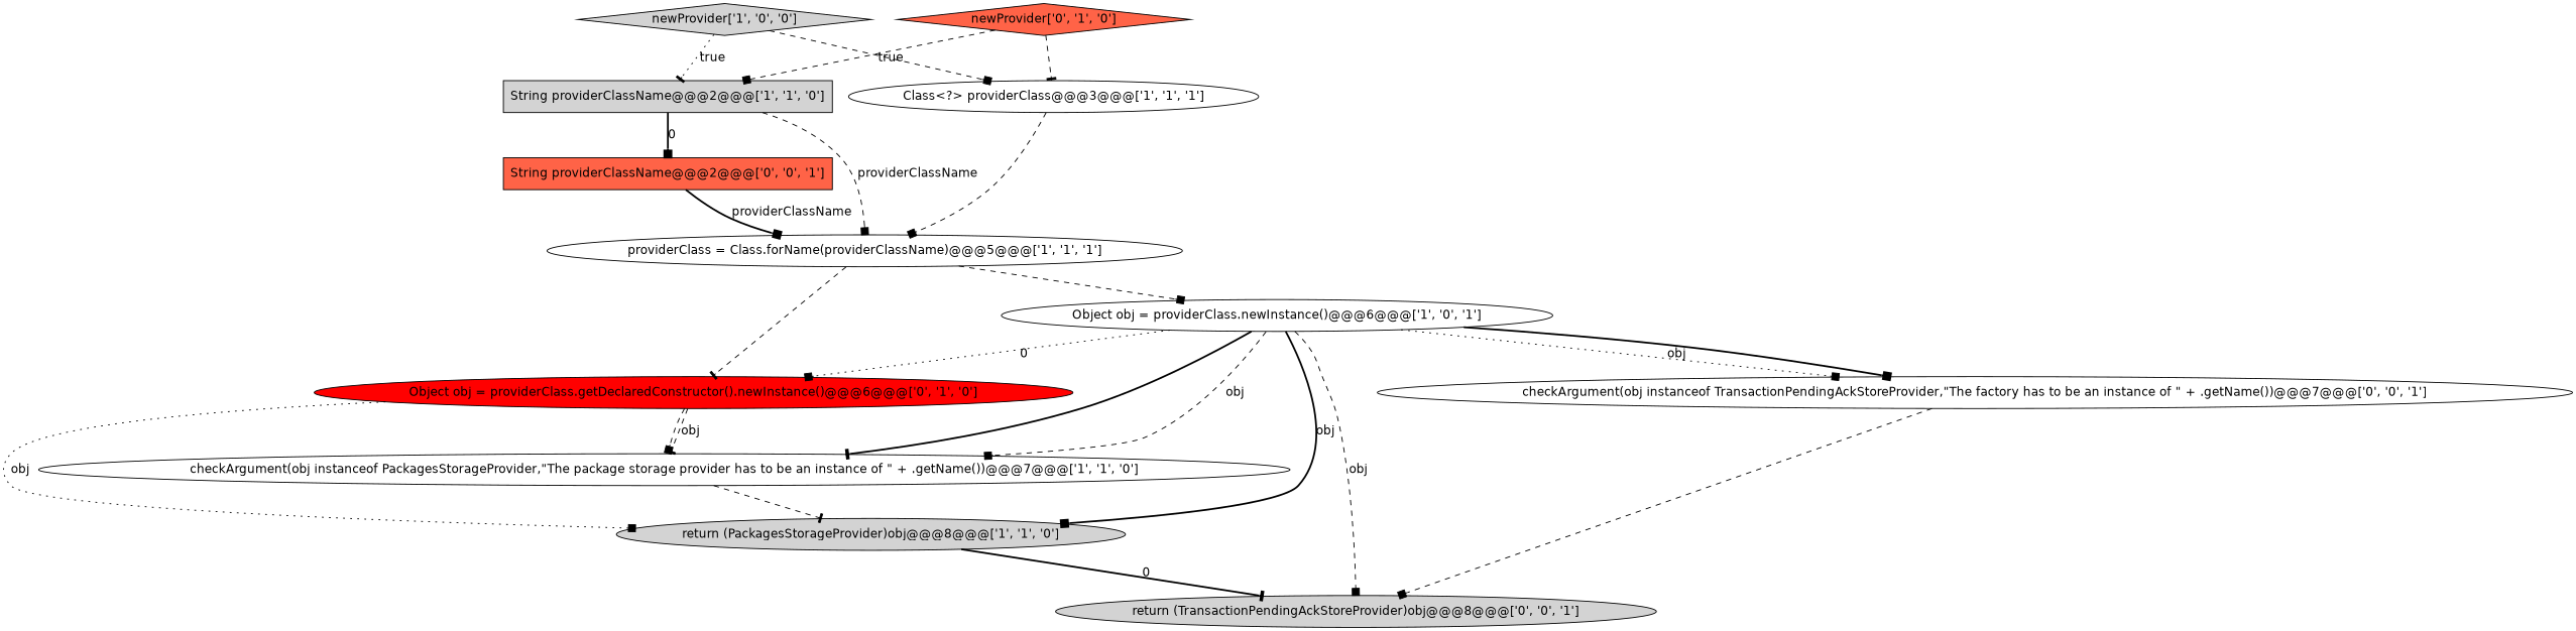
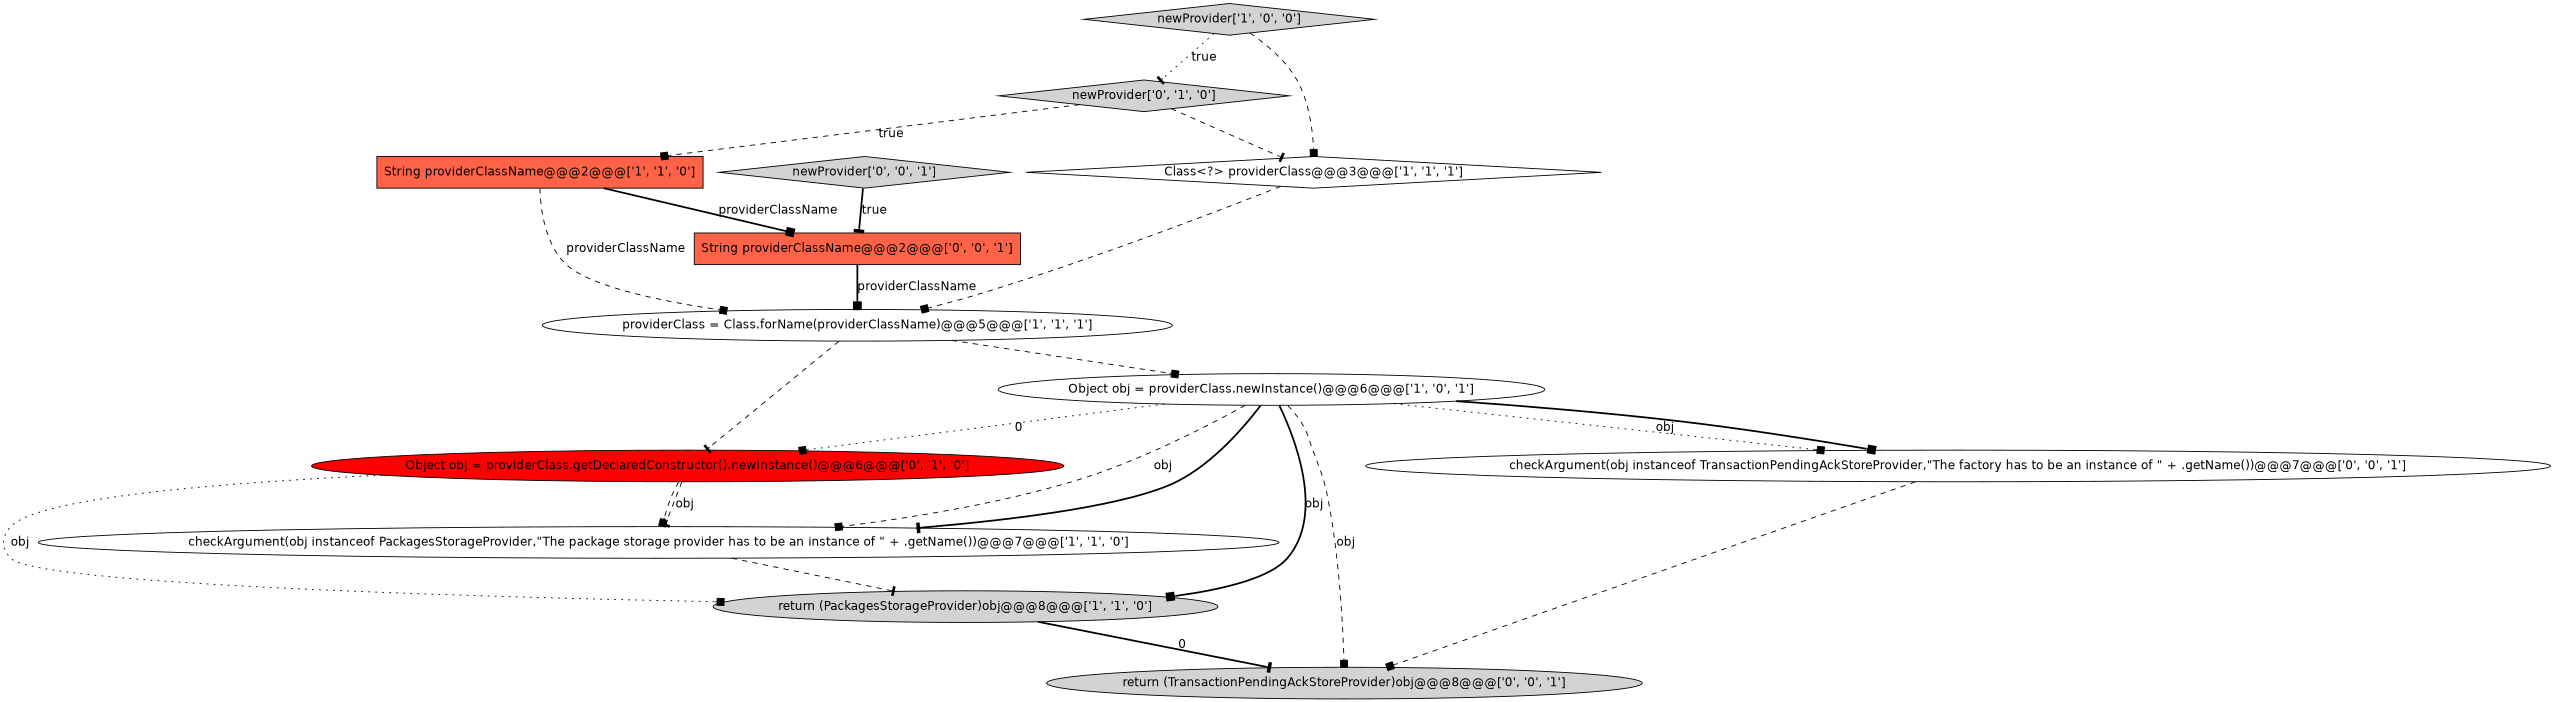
  digraph {
    fontname="DejaVu Sans"
    node [fillcolor=lightgray fontname="DejaVu Sans" shape=ellipse style=filled]
    edge [arrowhead=box fontname="DejaVu Sans" style=dashed]
    n1 [fillcolor=red label="Object obj = providerClass.getDeclaredConstructor().newInstance()@@@6@@@['0', '1', '0']"]
    n2 [label="return (PackagesStorageProvider)obj@@@8@@@['1', '1', '0']"]
    n3 [fillcolor=white label="checkArgument(obj instanceof PackagesStorageProvider,\"The package storage provider has to be an instance of \" + .getName())@@@7@@@['1', '1', '0']"]
    n4 [label="return (TransactionPendingAckStoreProvider)obj@@@8@@@['0', '0', '1']"]
-   n5 [label="String providerClassName@@@2@@@['1', '1', '0']" shape=box]
+   n5 [fillcolor=tomato label="String providerClassName@@@2@@@['1', '1', '0']" shape=box]
    n6 [fillcolor=tomato label="String providerClassName@@@2@@@['0', '0', '1']" shape=box]
    n7 [fillcolor=white label="providerClass = Class.forName(providerClassName)@@@5@@@['1', '1', '1']"]
    n8 [fillcolor=white label="Object obj = providerClass.newInstance()@@@6@@@['1', '0', '1']"]
-   n10 [fillcolor=white label="Class<?> providerClass@@@3@@@['1', '1', '1']"]
+   n9 [label="newProvider['0', '0', '1']" shape=diamond]
+   n10 [fillcolor=white label="Class<?> providerClass@@@3@@@['1', '1', '1']" shape=diamond]
    n11 [fillcolor=white label="checkArgument(obj instanceof TransactionPendingAckStoreProvider,\"The factory has to be an instance of \" + .getName())@@@7@@@['0', '0', '1']"]
    n12 [label="newProvider['1', '0', '0']" shape=diamond]
-   n13 [fillcolor=tomato label="newProvider['0', '1', '0']" shape=diamond]
+   n13 [label="newProvider['0', '1', '0']" shape=diamond]
    n1 -> n2 [label=obj style=dotted]
    n1 -> n3
    n1 -> n3 [arrowhead=tee label=obj]
    n2 -> n4 [arrowhead=tee label=0 style=bold]
    n3 -> n2 [arrowhead=tee]
-   n5 -> n6 [label=0 style=bold]
+   n5 -> n6 [label=providerClassName style=bold]
    n5 -> n7 [label=providerClassName]
    n6 -> n7 [label=providerClassName style=bold]
    n7 -> n1 [arrowhead=tee]
    n7 -> n8
    n8 -> n1 [label=0 style=dotted]
    n8 -> n2 [label=obj style=bold]
    n8 -> n3 [label=obj]
    n8 -> n3 [arrowhead=tee style=bold]
    n8 -> n4 [label=obj]
    n8 -> n11 [label=obj style=dotted]
    n8 -> n11 [style=bold]
+   n9 -> n6 [arrowhead=tee label=true style=bold]
    n10 -> n7
    n11 -> n4
-   n12 -> n5 [arrowhead=tee label=true style=dotted]
+   n12 -> n13 [arrowhead=tee label=true style=dotted]
    n12 -> n10
    n13 -> n5 [label=true]
    n13 -> n10 [arrowhead=tee]
  }
